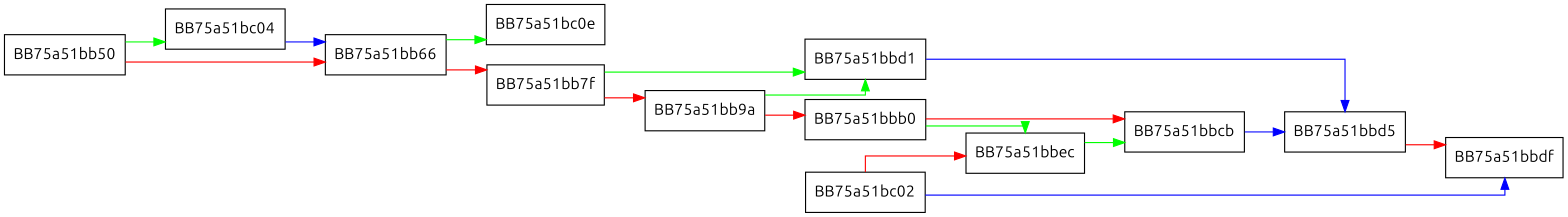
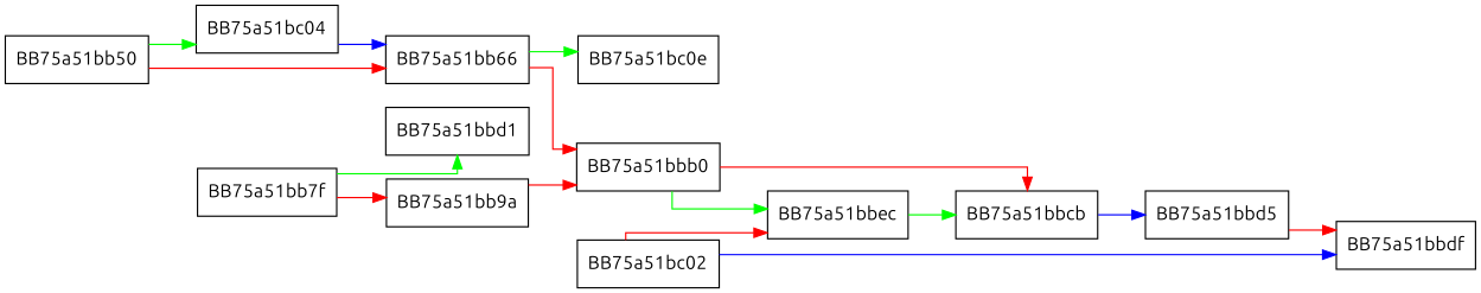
  digraph {
    fontname=Ubuntu
    rankdir=LR
    splines=ortho
    node [fontname=Ubuntu shape=box]
    edge [color=red fontname=Ubuntu]
    BB75a51bb50
    BB75a51bc04
    BB75a51bb66
    BB75a51bc0e
    BB75a51bb7f
    BB75a51bbd1
    BB75a51bb9a
    BB75a51bbd5
    BB75a51bbb0
    BB75a51bbdf
    BB75a51bbec
    BB75a51bbcb
    BB75a51bc02
    BB75a51bb50 -> BB75a51bc04 [color=green]
    BB75a51bb50 -> BB75a51bb66
    BB75a51bc04 -> BB75a51bb66 [color=blue]
    BB75a51bb66 -> BB75a51bc0e [color=green]
-   BB75a51bb66 -> BB75a51bb7f
+   BB75a51bb66 -> BB75a51bbb0
    BB75a51bb7f -> BB75a51bbd1 [color=green]
    BB75a51bb7f -> BB75a51bb9a
-   BB75a51bbd1 -> BB75a51bbd5 [color=blue]
-   BB75a51bb9a -> BB75a51bbd1 [color=green]
    BB75a51bb9a -> BB75a51bbb0
    BB75a51bbd5 -> BB75a51bbdf
    BB75a51bbb0 -> BB75a51bbec [color=green]
    BB75a51bbb0 -> BB75a51bbcb
    BB75a51bbec -> BB75a51bbcb [color=green]
    BB75a51bbcb -> BB75a51bbd5 [color=blue]
    BB75a51bc02 -> BB75a51bbdf [color=blue]
    BB75a51bc02 -> BB75a51bbec
  }
